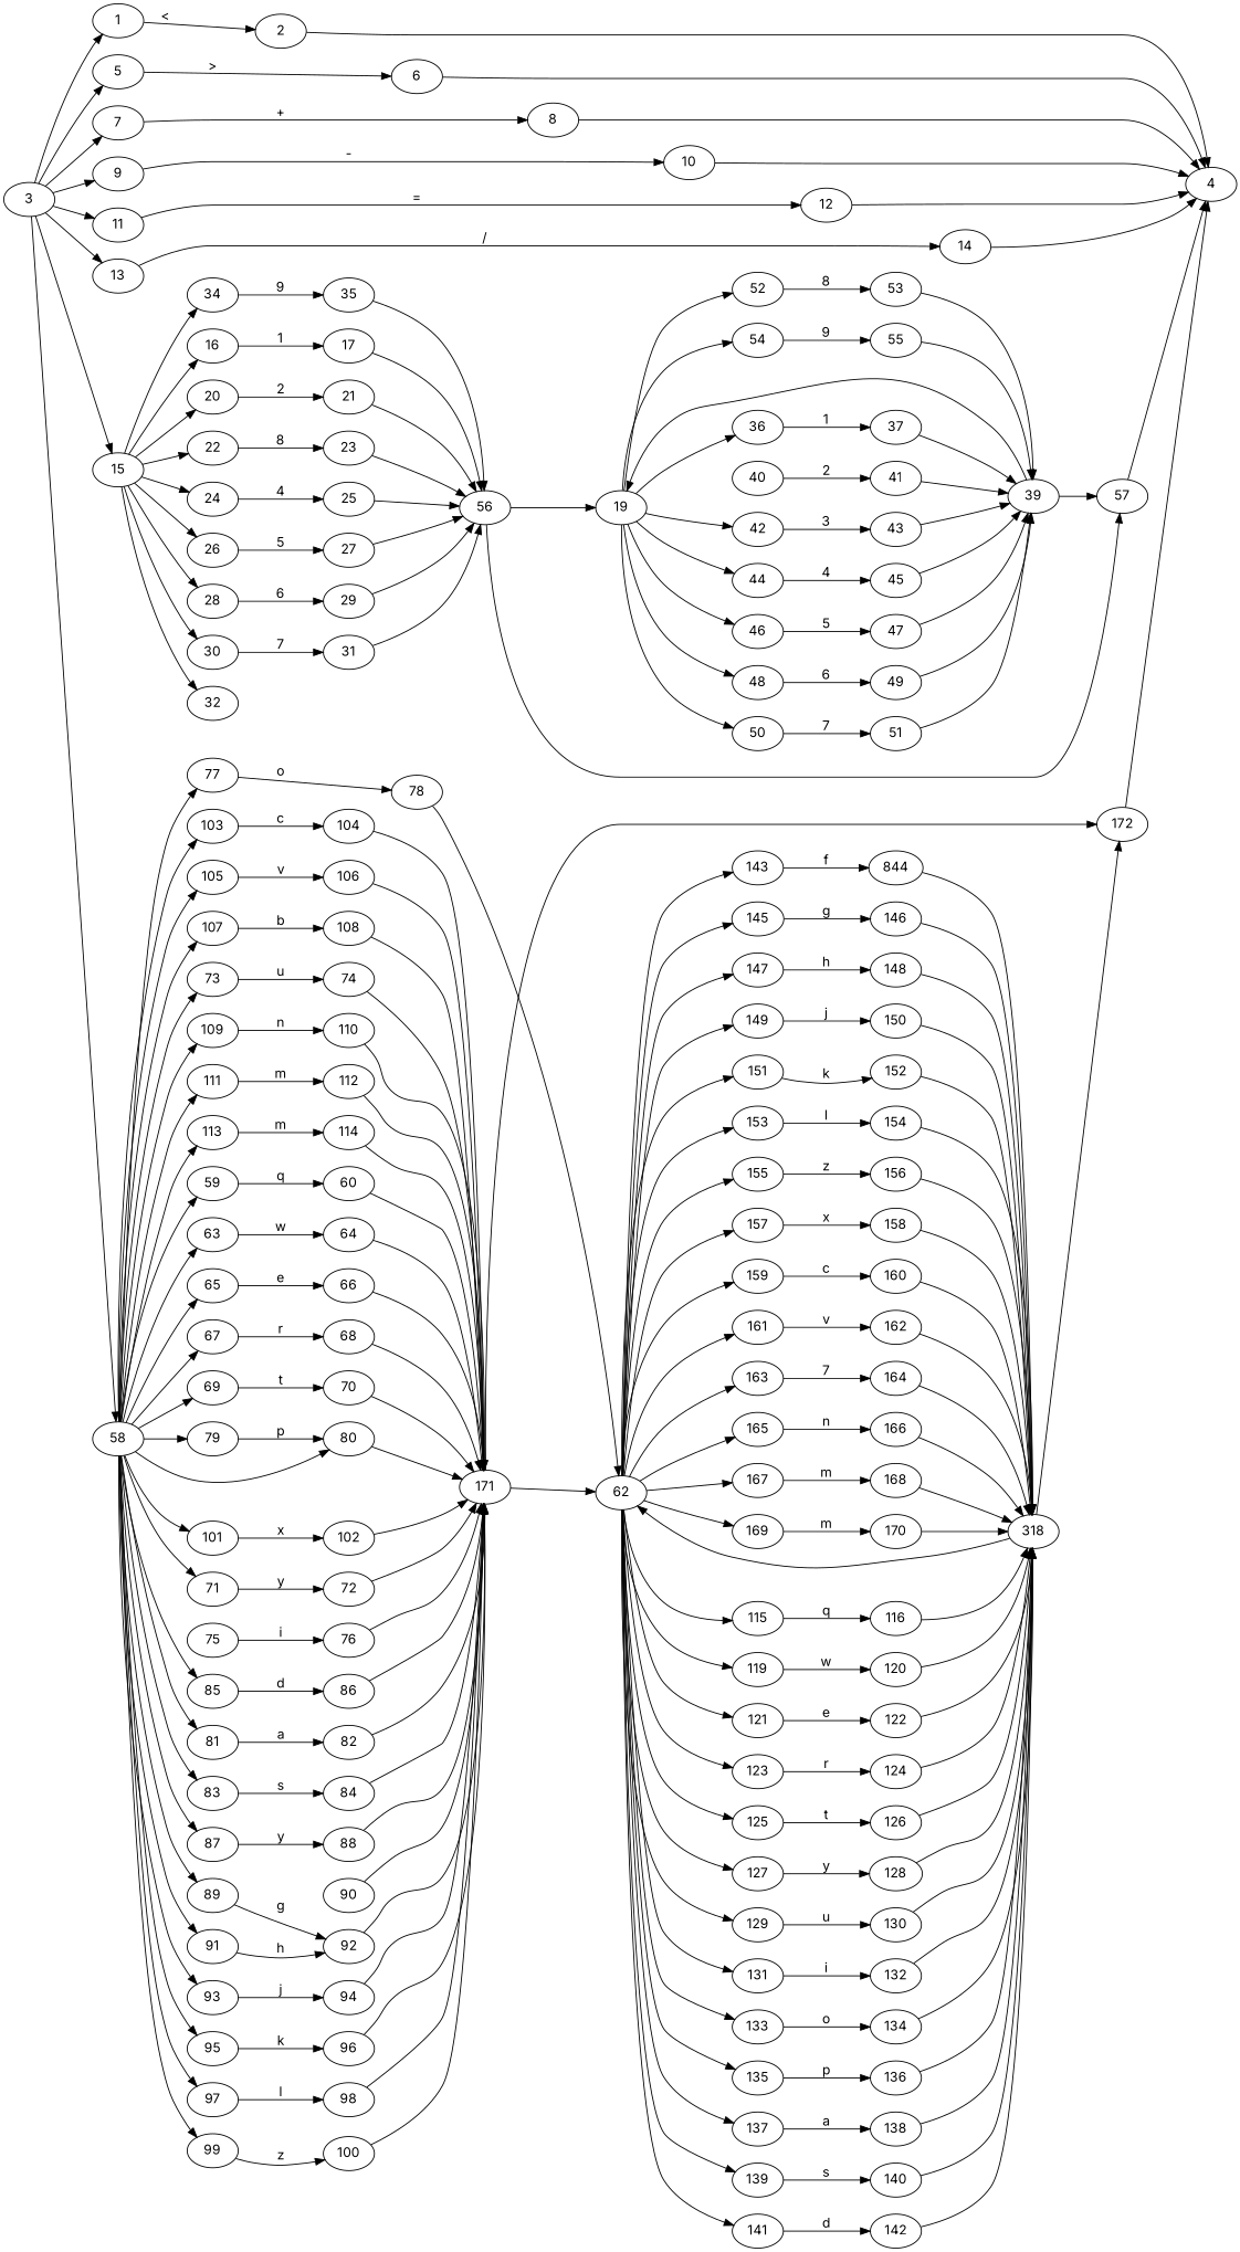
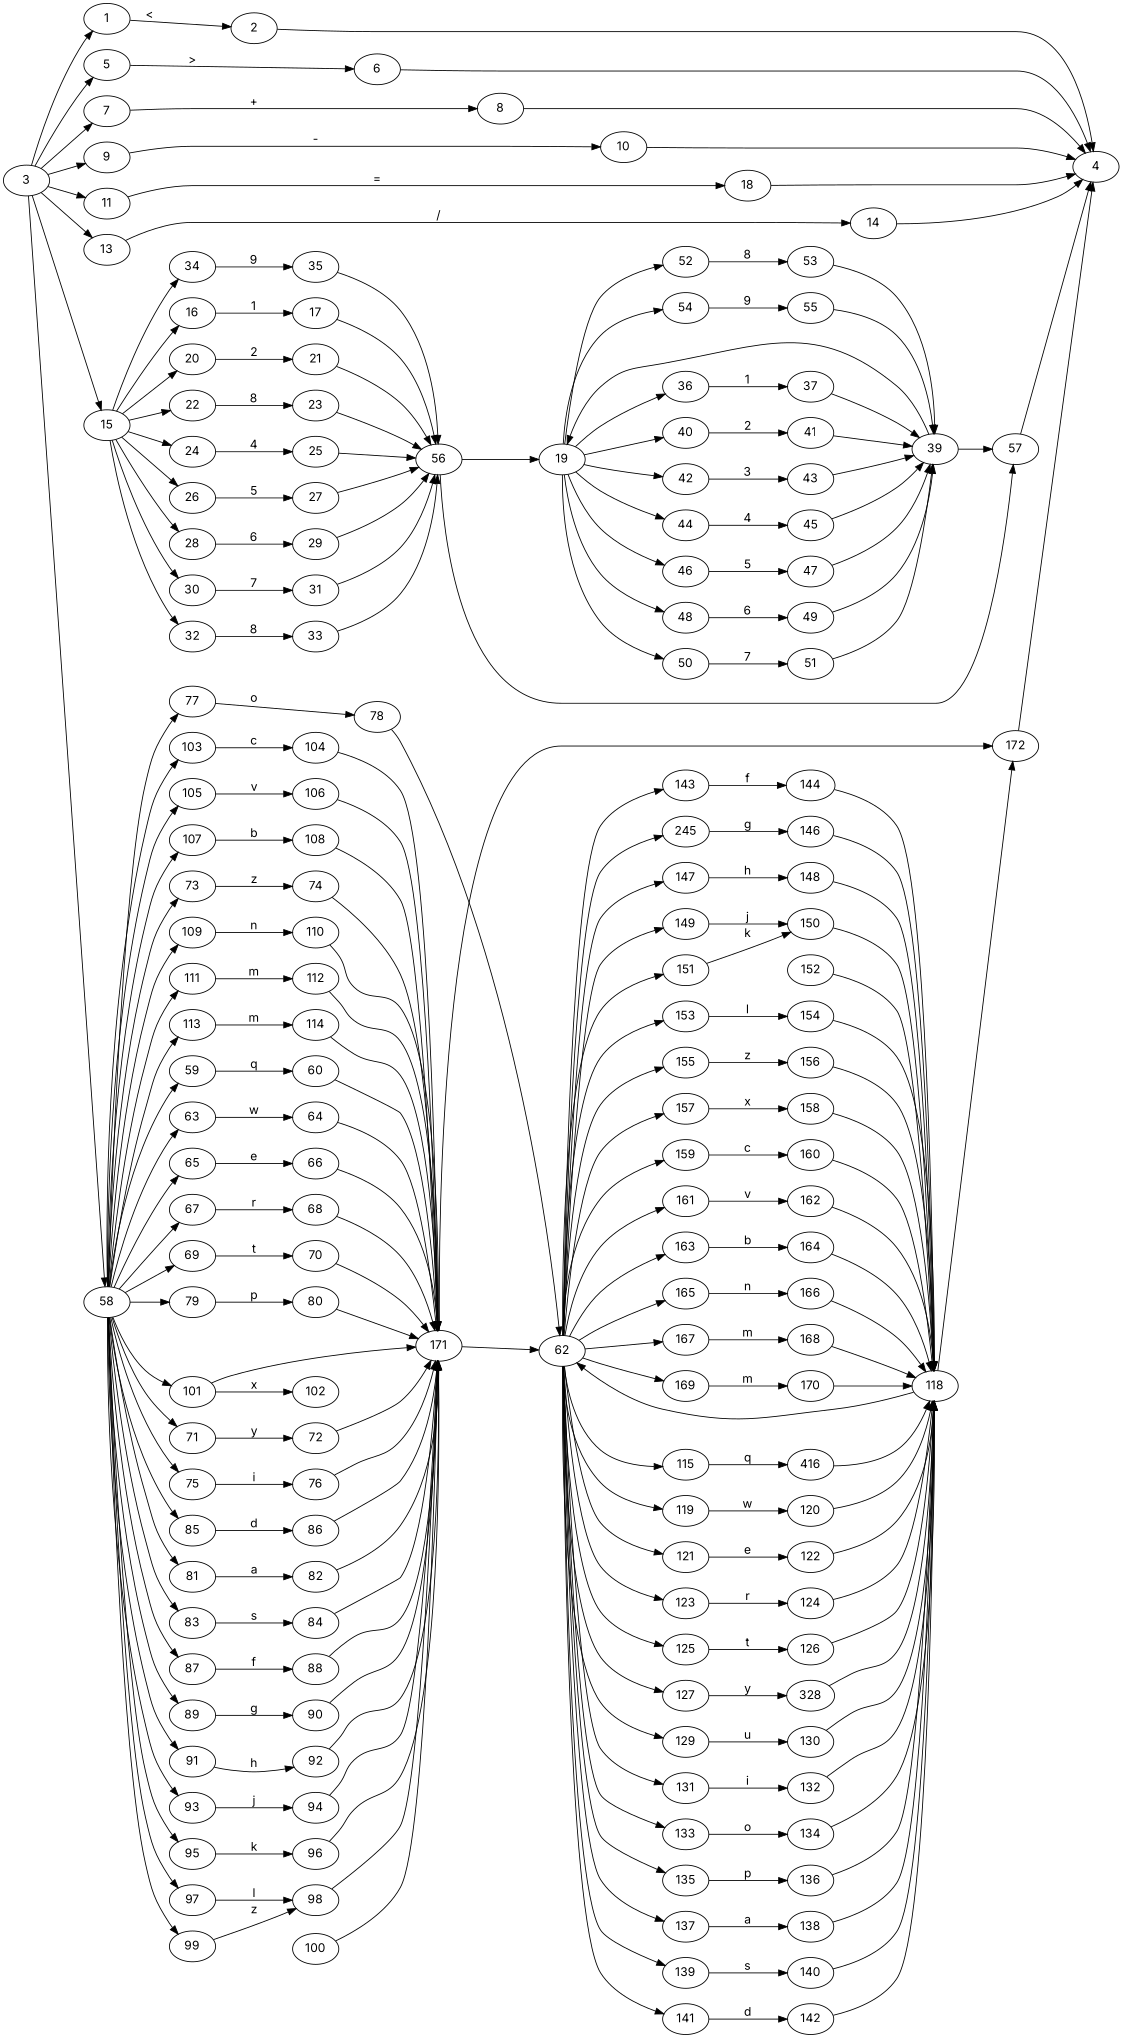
  digraph {
    fontname=Inter
    rankdir=LR
    node [fontname=Inter]
    edge [fontname=Inter]
    1
    2
    4
    3
    5
    7
    9
    11
    13
    15
    58
    6
    8
    10
-   12
+   12 [label=18]
    14
    16
    20
    22
    24
    26
    28
    30
    32
    34
    59
    63
    65
    67
    69
    71
    73
    75
    77
    79
    81
    83
    85
    87
    89
    91
    93
    95
    97
    99
    101
    103
    105
    107
    109
    111
    113
    17
    21
    23
    25
    27
    29
    31
+   33
    35
    60
    64
    66
    68
    70
    72
    74
    76
    78
    80
    82
    84
    86
    88
    90
    92
    94
    96
    98
    100
    102
    104
    106
    108
    110
    112
    114
    56
    19
    57
    36
    40
    42
    44
    46
    48
    50
    52
    54
    37
    41
    43
    45
    47
    49
    51
    53
    55
    39
    171
    62
    172
    115
    119
    121
    123
    125
    127
    129
    131
    133
    135
    137
    139
    141
    143
-   145
+   145 [label=245]
    147
    149
    151
    153
    155
    157
    159
    161
    163
    165
    167
    169
-   116
+   116 [label=416]
    120
    122
    124
    126
-   128
+   128 [label=328]
    130
    132
    134
    136
    138
    140
    142
-   144 [label=844]
+   144
    146
    148
    150
    152
    154
    156
    158
    160
    162
    164
    166
    168
    170
-   118 [label=318]
+   118
    1 -> 2 [label="<"]
    2 -> 4 [label=" "]
    3 -> 1 [label=" "]
    3 -> 5 [label=" "]
    3 -> 7 [label=" "]
    3 -> 9 [label=" "]
    3 -> 11 [label=" "]
    3 -> 13 [label=" "]
    3 -> 15 [label=" "]
    3 -> 58 [label=" "]
    5 -> 6 [label=">"]
    7 -> 8 [label="+"]
    9 -> 10 [label="-"]
    11 -> 12 [label="="]
    13 -> 14 [label="/"]
    15 -> 16 [label=" "]
    15 -> 20 [label=" "]
    15 -> 22 [label=" "]
    15 -> 24 [label=" "]
    15 -> 26 [label=" "]
    15 -> 28 [label=" "]
    15 -> 30 [label=" "]
    15 -> 32 [label=" "]
    15 -> 34 [label=" "]
    58 -> 59 [label=" "]
    58 -> 63 [label=" "]
    58 -> 65 [label=" "]
    58 -> 67 [label=" "]
    58 -> 69 [label=" "]
    58 -> 71 [label=" "]
    58 -> 73 [label=" "]
-   58 -> 80 [label=" "]
+   58 -> 75 [label=" "]
    58 -> 77 [label=" "]
    58 -> 79 [label=" "]
    58 -> 81 [label=" "]
    58 -> 83 [label=" "]
    58 -> 85 [label=" "]
    58 -> 87 [label=" "]
    58 -> 89 [label=" "]
    58 -> 91 [label=" "]
    58 -> 93 [label=" "]
    58 -> 95 [label=" "]
    58 -> 97 [label=" "]
    58 -> 99 [label=" "]
    58 -> 101 [label=" "]
    58 -> 103 [label=" "]
    58 -> 105 [label=" "]
    58 -> 107 [label=" "]
    58 -> 109 [label=" "]
    58 -> 111 [label=" "]
    58 -> 113 [label=" "]
    6 -> 4 [label=" "]
    8 -> 4 [label=" "]
    10 -> 4 [label=" "]
    12 -> 4 [label=" "]
    14 -> 4 [label=" "]
    16 -> 17 [label=1]
    20 -> 21 [label=2]
    22 -> 23 [label=8]
    24 -> 25 [label=4]
    26 -> 27 [label=5]
    28 -> 29 [label=6]
    30 -> 31 [label=7]
+   32 -> 33 [label=8]
    34 -> 35 [label=9]
    59 -> 60 [label=q]
    63 -> 64 [label=w]
    65 -> 66 [label=e]
    67 -> 68 [label=r]
    69 -> 70 [label=t]
    71 -> 72 [label=y]
-   73 -> 74 [label=u]
+   73 -> 74 [label=z]
    75 -> 76 [label=i]
    77 -> 78 [label=o]
    79 -> 80 [label=p]
    81 -> 82 [label=a]
    83 -> 84 [label=s]
    85 -> 86 [label=d]
-   87 -> 88 [label=y]
-   89 -> 92 [label=g]
+   87 -> 88 [label=f]
+   89 -> 90 [label=g]
    91 -> 92 [label=h]
    93 -> 94 [label=j]
    95 -> 96 [label=k]
    97 -> 98 [label=l]
-   99 -> 100 [label=z]
+   99 -> 98 [label=z]
    101 -> 102 [label=x]
    103 -> 104 [label=c]
    105 -> 106 [label=v]
    107 -> 108 [label=b]
    109 -> 110 [label=n]
    111 -> 112 [label=m]
    113 -> 114 [label=m]
    17 -> 56 [label=" "]
    21 -> 56 [label=" "]
    23 -> 56 [label=" "]
    25 -> 56 [label=" "]
    27 -> 56 [label=" "]
    29 -> 56 [label=" "]
    31 -> 56 [label=" "]
+   33 -> 56 [label=" "]
    35 -> 56 [label=" "]
    60 -> 171 [label=" "]
    64 -> 171 [label=" "]
    66 -> 171 [label=" "]
    68 -> 171 [label=" "]
    70 -> 171 [label=" "]
    72 -> 171 [label=" "]
    74 -> 171 [label=" "]
    76 -> 171 [label=" "]
    78 -> 62 [label=" "]
    80 -> 171 [label=" "]
    82 -> 171 [label=" "]
    84 -> 171 [label=" "]
    86 -> 171 [label=" "]
    88 -> 171 [label=" "]
    90 -> 171 [label=" "]
    92 -> 171 [label=" "]
    94 -> 171 [label=" "]
    96 -> 171 [label=" "]
    98 -> 171 [label=" "]
    100 -> 171 [label=" "]
-   102 -> 171 [label=" "]
+   101 -> 171 [label=" "]
    104 -> 171 [label=" "]
    106 -> 171 [label=" "]
    108 -> 171 [label=" "]
    110 -> 171 [label=" "]
    112 -> 171 [label=" "]
    114 -> 171 [label=" "]
    56 -> 19 [label=" "]
    56 -> 57 [label=" "]
    19 -> 36 [label=" "]
+   19 -> 40 [label=" "]
    19 -> 42 [label=" "]
    19 -> 44 [label=" "]
    19 -> 46 [label=" "]
    19 -> 48 [label=" "]
    19 -> 50 [label=" "]
    19 -> 52 [label=" "]
    19 -> 54 [label=" "]
    57 -> 4 [label=" "]
    36 -> 37 [label=1]
    40 -> 41 [label=2]
    42 -> 43 [label=3]
    44 -> 45 [label=4]
    46 -> 47 [label=5]
    48 -> 49 [label=6]
    50 -> 51 [label=7]
    52 -> 53 [label=8]
    54 -> 55 [label=9]
    37 -> 39 [label=" "]
    41 -> 39 [label=" "]
    43 -> 39 [label=" "]
    45 -> 39 [label=" "]
    47 -> 39 [label=" "]
    49 -> 39 [label=" "]
    51 -> 39 [label=" "]
    53 -> 39 [label=" "]
    55 -> 39 [label=" "]
    39 -> 19 [label=" "]
    39 -> 57 [label=" "]
    171 -> 62 [label=" "]
    171 -> 172 [label=" "]
    62 -> 115 [label=" "]
    62 -> 119 [label=" "]
    62 -> 121 [label=" "]
    62 -> 123 [label=" "]
    62 -> 125 [label=" "]
    62 -> 127 [label=" "]
    62 -> 129 [label=" "]
    62 -> 131 [label=" "]
    62 -> 133 [label=" "]
    62 -> 135 [label=" "]
    62 -> 137 [label=" "]
    62 -> 139 [label=" "]
    62 -> 141 [label=" "]
    62 -> 143 [label=" "]
    62 -> 145 [label=" "]
    62 -> 147 [label=" "]
    62 -> 149 [label=" "]
    62 -> 151 [label=" "]
    62 -> 153 [label=" "]
    62 -> 155 [label=" "]
    62 -> 157 [label=" "]
    62 -> 159 [label=" "]
    62 -> 161 [label=" "]
    62 -> 163 [label=" "]
    62 -> 165 [label=" "]
    62 -> 167 [label=" "]
    62 -> 169 [label=" "]
    172 -> 4 [label=" "]
    115 -> 116 [label=q]
    119 -> 120 [label=w]
    121 -> 122 [label=e]
    123 -> 124 [label=r]
    125 -> 126 [label=t]
    127 -> 128 [label=y]
    129 -> 130 [label=u]
    131 -> 132 [label=i]
    133 -> 134 [label=o]
    135 -> 136 [label=p]
    137 -> 138 [label=a]
    139 -> 140 [label=s]
    141 -> 142 [label=d]
    143 -> 144 [label=f]
    145 -> 146 [label=g]
    147 -> 148 [label=h]
    149 -> 150 [label=j]
-   151 -> 152 [label=k]
+   151 -> 150 [label=k]
    153 -> 154 [label=l]
    155 -> 156 [label=z]
    157 -> 158 [label=x]
    159 -> 160 [label=c]
    161 -> 162 [label=v]
-   163 -> 164 [label=7]
+   163 -> 164 [label=b]
    165 -> 166 [label=n]
    167 -> 168 [label=m]
    169 -> 170 [label=m]
    116 -> 118 [label=" "]
    120 -> 118 [label=" "]
    122 -> 118 [label=" "]
    124 -> 118 [label=" "]
    126 -> 118 [label=" "]
    128 -> 118 [label=" "]
    130 -> 118 [label=" "]
    132 -> 118 [label=" "]
    134 -> 118 [label=" "]
    136 -> 118 [label=" "]
    138 -> 118 [label=" "]
    140 -> 118 [label=" "]
    142 -> 118 [label=" "]
    144 -> 118 [label=" "]
    146 -> 118 [label=" "]
    148 -> 118 [label=" "]
    150 -> 118 [label=" "]
    152 -> 118 [label=" "]
    154 -> 118 [label=" "]
    156 -> 118 [label=" "]
    158 -> 118 [label=" "]
    160 -> 118 [label=" "]
    162 -> 118 [label=" "]
    164 -> 118 [label=" "]
    166 -> 118 [label=" "]
    168 -> 118 [label=" "]
    170 -> 118 [label=" "]
    118 -> 62 [label=" "]
    118 -> 172 [label=" "]
  }
